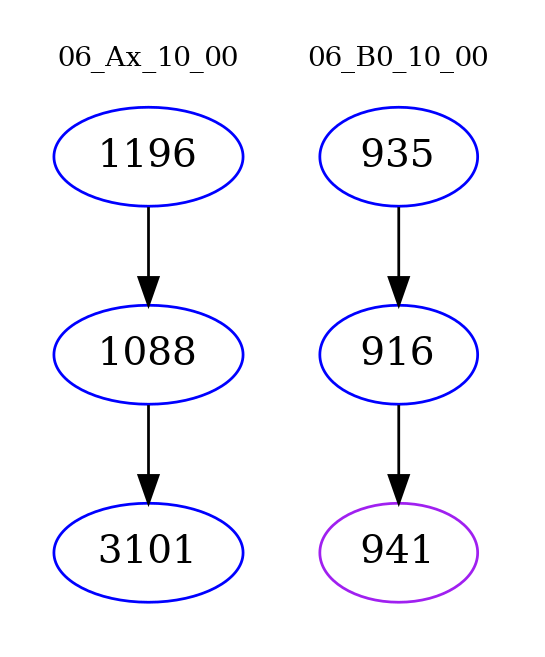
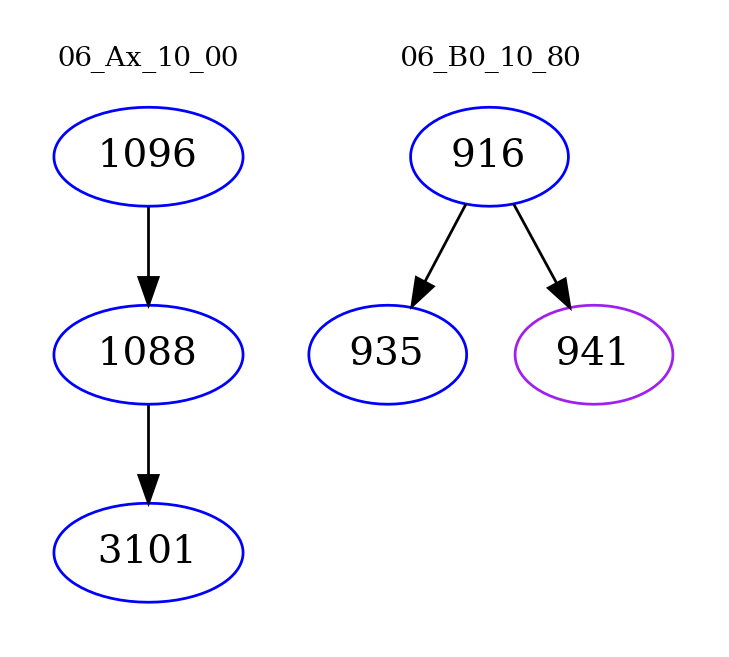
  digraph {
    node [color=blue]
    edge [color=black]
-   n1 [label=1196]
+   n1 [label=1096]
    n2 [label=1088]
    n3 [label=3101]
    n4 [label=935]
    n5 [label=916]
    n6 [color=purple label=941]
    subgraph cluster_1 {
      color=white
      fontsize=10
      label="06_Ax_10_00"
      n1
      n2
      n3
    }
    subgraph cluster_2 {
      color=white
      fontsize=10
-     label="06_B0_10_00"
+     label="06_B0_10_80"
      n4
      n5
      n6
    }
    n1 -> n2
    n2 -> n3
-   n4 -> n5
+   n5 -> n4
    n5 -> n6
  }
